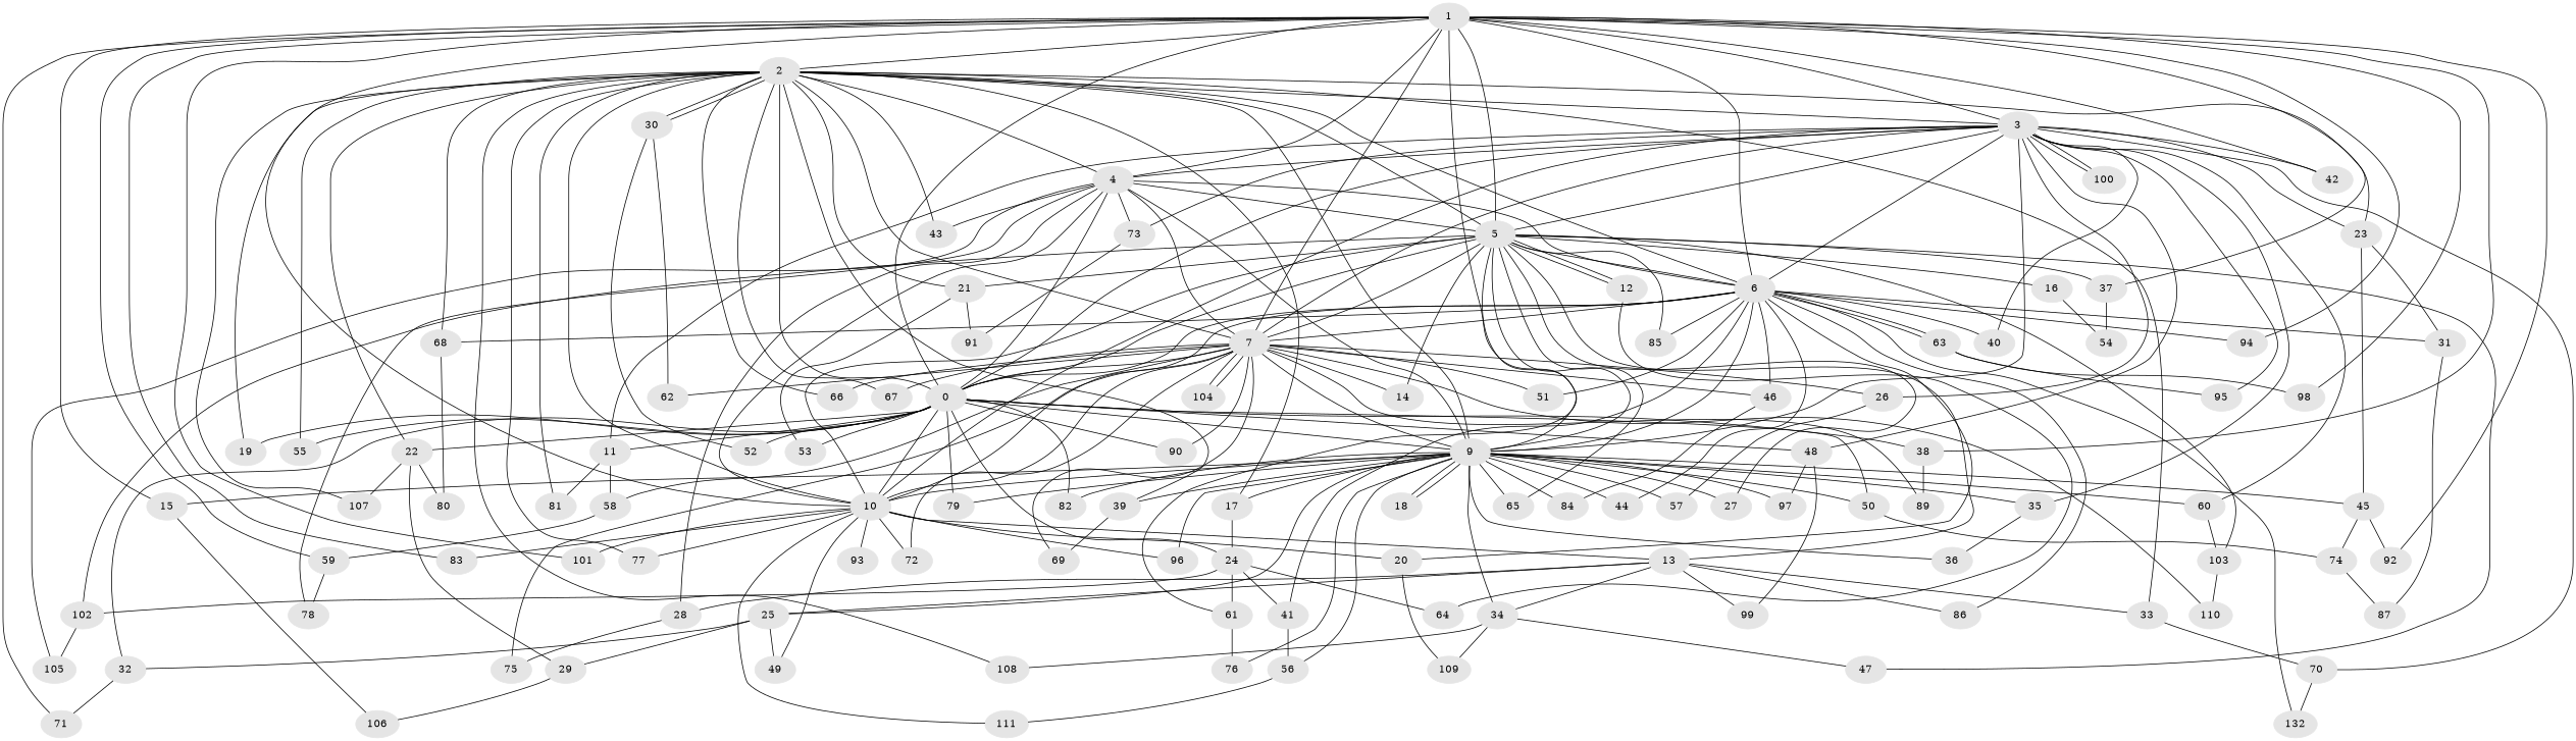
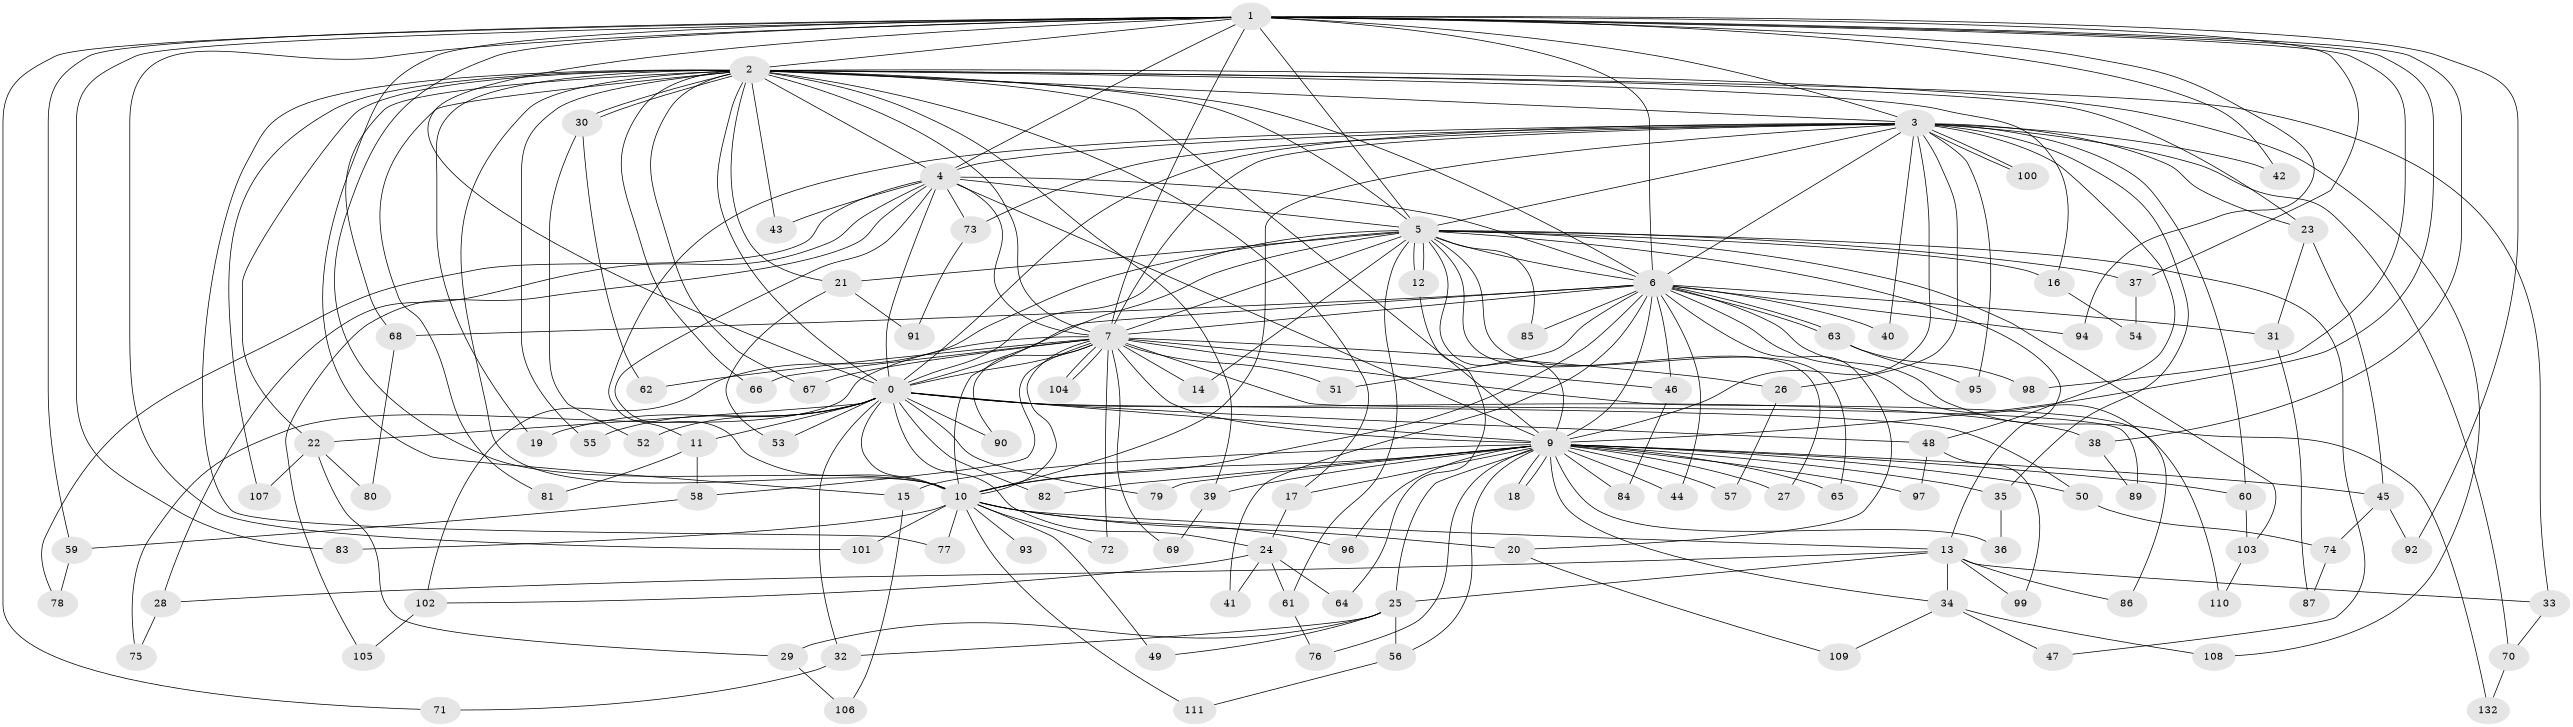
  graph {
    node [color=gray90 style=filled]
    1
    2
    3
    4
    5
    6
    7
    n8 [label=0]
    9
    10
    15
    37
    38
    42
    59
    71
    83
    92
    94
    98
    101
    16
    17
    19
    21
    22
    23
    30
    33
    39
    43
    55
    66
    67
    68
    77
    81
    107
    108
    11
    26
    35
    40
    48
    60
    70
    73
    95
    100
    28
    78
    105
    12
    13
    14
    27
    47
    61
    65
    85
    102
    103
    20
    31
    41
    44
    46
    51
    63
    86
    n71 [label=132]
    58
    62
    69
    72
    75
    89
    90
    104
    110
    24
    32
    50
    52
    53
    79
    82
    18
    25
    34
    36
    45
    56
    57
    76
    84
    96
    97
    49
    93
    111
    106
    54
    91
    29
    80
    99
    64
    109
    87
    74
    1 -- 2
    1 -- 3
    1 -- 4
    1 -- 5
    1 -- 6
    1 -- 7
    1 -- n8
    1 -- 9
    1 -- 10
    1 -- 15
    1 -- 37
    1 -- 38
    1 -- 42
    1 -- 59
    1 -- 71
    1 -- 83
    1 -- 92
    1 -- 94
    1 -- 98
    1 -- 101
    2 -- 3
    2 -- 4
    2 -- 5
    2 -- 6
    2 -- 7
    2 -- n8
    2 -- 9
    2 -- 10
+   2 -- 16
    2 -- 17
    2 -- 19
    2 -- 21
    2 -- 22
    2 -- 23
    2 -- 30
    2 -- 30
    2 -- 33
    2 -- 39
    2 -- 43
    2 -- 55
    2 -- 66
    2 -- 67
    2 -- 68
    2 -- 77
    2 -- 81
    2 -- 107
    2 -- 108
    3 -- 4
    3 -- 5
    3 -- 6
    3 -- 7
    3 -- n8
    3 -- 9
    3 -- 10
    3 -- 42
    3 -- 23
    3 -- 11
    3 -- 26
    3 -- 35
    3 -- 40
    3 -- 48
    3 -- 60
    3 -- 70
    3 -- 73
    3 -- 95
    3 -- 100
    3 -- 100
    4 -- 5
    4 -- 6
    4 -- 7
    4 -- n8
    4 -- 9
    4 -- 10
    4 -- 43
    4 -- 73
    4 -- 28
    4 -- 78
    4 -- 105
    5 -- 6
    5 -- 7
    5 -- n8
    5 -- 9
    5 -- 10
    5 -- 37
    5 -- 16
    5 -- 21
    5 -- 12
    5 -- 12
    5 -- 13
    5 -- 14
    5 -- 27
    5 -- 47
    5 -- 61
    5 -- 65
    5 -- 85
    5 -- 102
    5 -- 103
    6 -- 7
    6 -- n8
    6 -- 9
    6 -- 10
    6 -- 94
    6 -- 68
    6 -- 40
    6 -- 85
    6 -- 20
    6 -- 31
    6 -- 41
    6 -- 44
    6 -- 46
    6 -- 51
    6 -- 63
    6 -- 63
    6 -- 86
    6 -- n71
    7 -- n8
    7 -- 9
    7 -- 10
    7 -- 66
    7 -- 67
    7 -- 26
    7 -- 14
    7 -- 46
    7 -- 51
    7 -- 58
    7 -- 62
    7 -- 69
    7 -- 72
    7 -- 75
    7 -- 89
    7 -- 90
    7 -- 104
    7 -- 104
    7 -- 110
    n8 -- 9
    n8 -- 10
    n8 -- 38
    n8 -- 19
    n8 -- 22
    n8 -- 55
    n8 -- 11
    n8 -- 48
    n8 -- 90
    n8 -- 24
    n8 -- 32
    n8 -- 50
    n8 -- 52
    n8 -- 53
    n8 -- 79
    n8 -- 82
    9 -- 10
    9 -- 15
    9 -- 17
    9 -- 39
    9 -- 35
    9 -- 60
    9 -- 27
    9 -- 65
    9 -- 44
    9 -- 50
    9 -- 79
    9 -- 82
    9 -- 18
    9 -- 18
    9 -- 25
    9 -- 34
    9 -- 36
    9 -- 45
    9 -- 56
    9 -- 57
    9 -- 76
    9 -- 84
    9 -- 96
    9 -- 97
    10 -- 83
    10 -- 101
    10 -- 77
    10 -- 13
    10 -- 20
    10 -- 72
    10 -- 96
    10 -- 49
    10 -- 93
    10 -- 111
    15 -- 106
    37 -- 54
    38 -- 89
    59 -- 78
    16 -- 54
    17 -- 24
    21 -- 53
    21 -- 91
    22 -- 107
    22 -- 29
    22 -- 80
    23 -- 31
    23 -- 45
    30 -- 62
    30 -- 52
    33 -- 70
    39 -- 69
    68 -- 80
    11 -- 81
    11 -- 58
    26 -- 57
    35 -- 36
    48 -- 97
    48 -- 99
    60 -- 103
    70 -- n71
    73 -- 91
    28 -- 75
    12 -- 64
    13 -- 33
    13 -- 28
    13 -- 86
    13 -- 25
    13 -- 34
    13 -- 99
    61 -- 76
    102 -- 105
    103 -- 110
    20 -- 109
    31 -- 87
-   41 -- 56
+   25 -- 56
    46 -- 84
    63 -- 98
    63 -- 95
    58 -- 59
    24 -- 61
    24 -- 102
    24 -- 41
    24 -- 64
    32 -- 71
    50 -- 74
    25 -- 32
    25 -- 49
    25 -- 29
    34 -- 108
    34 -- 47
    34 -- 109
    45 -- 92
    45 -- 74
    56 -- 111
    29 -- 106
    74 -- 87
  }
